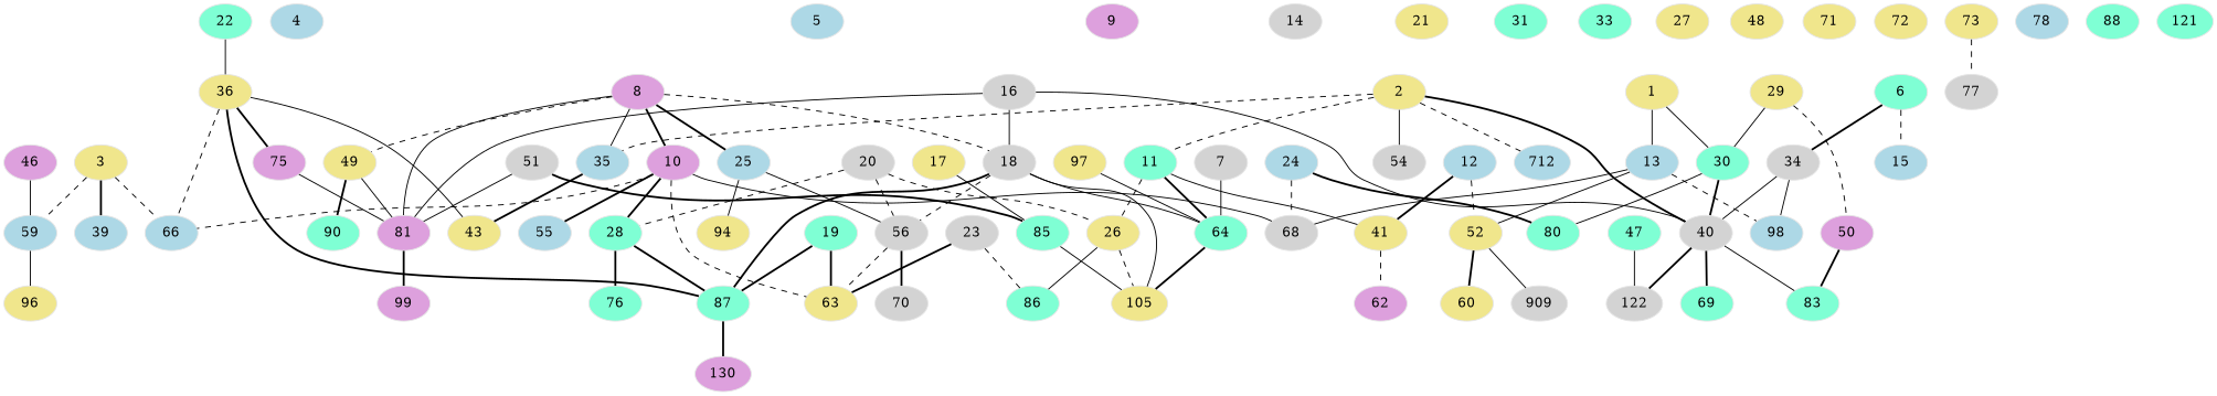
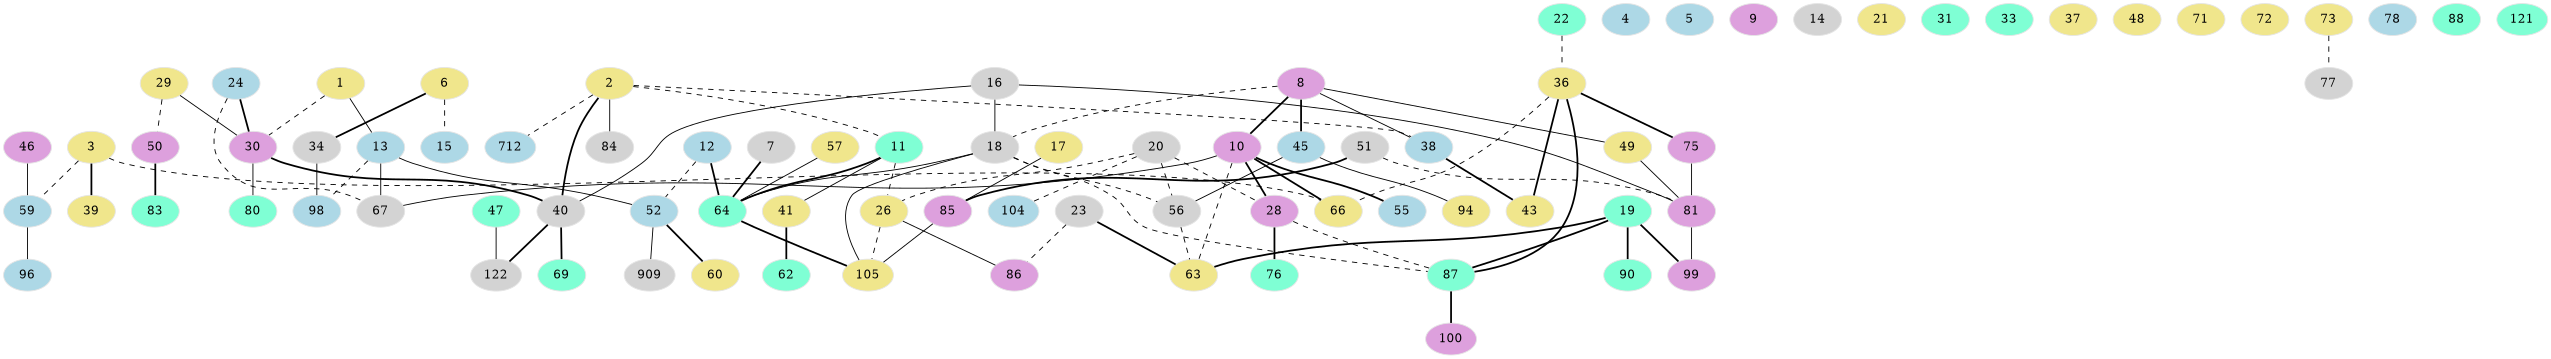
  graph {
    node [color=gray90 fillcolor=khaki style=filled]
    edge [style=solid]
    1 [super="+120"]
    13 [fillcolor=lightblue super="+89"]
-   30 [fillcolor=aquamarine super="+45"]
-   68 [fillcolor=lightgrey super="+114"]
-   52 [super="+67"]
+   30 [fillcolor=plum super="+45"]
+   68 [fillcolor=lightgrey super="+114" label=67]
+   52 [fillcolor=lightblue super="+67"]
    98 [fillcolor=lightblue]
    40 [fillcolor=lightgrey super="+103"]
    80 [fillcolor=aquamarine]
    2 [super="+44"]
    11 [fillcolor=aquamarine super="+111"]
-   38 [fillcolor=lightblue label=35]
-   54 [fillcolor=lightgrey]
+   38 [fillcolor=lightblue]
+   54 [fillcolor=lightgrey label=84]
    n13 [fillcolor=lightblue label=712]
    64 [fillcolor=aquamarine super="+102"]
    26 [super="+115"]
    41 [super="+53"]
    43 [super="+82"]
    69 [fillcolor=aquamarine]
    83 [fillcolor=aquamarine]
    122 [fillcolor=lightgrey]
    3 [super="+42"]
-   39 [fillcolor=lightblue]
+   39
    59 [fillcolor=lightblue super="+116"]
-   66 [fillcolor=lightblue]
-   96
+   66
+   96 [fillcolor=lightblue]
    4 [fillcolor=lightblue]
    5 [fillcolor=lightblue]
-   6 [fillcolor=aquamarine super="+117"]
+   6 [super="+117"]
    15 [fillcolor=lightblue]
    34 [fillcolor=lightgrey super="+95"]
    105
    7 [fillcolor=lightgrey]
    8 [fillcolor=plum super="+79"]
    10 [fillcolor=plum super="+35"]
    18 [fillcolor=lightgrey super="+97"]
-   25 [fillcolor=lightblue super="+27"]
+   25 [fillcolor=lightblue super="+27" label=45]
    49
    81 [fillcolor=plum super="+123"]
-   28 [fillcolor=aquamarine super="+32"]
+   28 [fillcolor=plum super="+32"]
    55 [fillcolor=lightblue super="+65"]
    63 [super="+119"]
    56 [fillcolor=lightgrey super="+58"]
    87 [fillcolor=aquamarine super="+92"]
    94
    99 [fillcolor=plum]
    9 [fillcolor=plum]
    76 [fillcolor=aquamarine]
-   86 [fillcolor=aquamarine]
-   62 [fillcolor=plum super="+113"]
+   86 [fillcolor=plum]
+   62 [fillcolor=aquamarine super="+113"]
    12 [fillcolor=lightblue super="+107"]
    60 [super="+91"]
    n52 [fillcolor=lightgrey label=909]
    14 [fillcolor=lightgrey]
    16 [fillcolor=lightgrey super="+101"]
    17 [super="+61"]
-   85 [fillcolor=aquamarine super="+108"]
-   70 [fillcolor=lightgrey]
-   100 [fillcolor=plum label=130]
+   85 [fillcolor=plum super="+108"]
+   100 [fillcolor=plum]
    19 [fillcolor=aquamarine super="+74"]
    90 [fillcolor=aquamarine]
    20 [fillcolor=lightgrey super="+118"]
+   104 [fillcolor=lightblue]
    21
    36 [super="+110"]
    75 [fillcolor=plum]
    22 [fillcolor=aquamarine]
    23 [fillcolor=lightgrey]
    24 [fillcolor=lightblue]
    29 [super="+93"]
    50 [fillcolor=plum]
    31 [fillcolor=aquamarine]
    33 [fillcolor=aquamarine]
-   37 [label=27]
+   37
    46 [fillcolor=plum]
    47 [fillcolor=aquamarine]
    48
    51 [fillcolor=lightgrey]
-   57 [super="+84" label=97]
+   57 [super="+84"]
    71 [super="+106"]
    72
    77 [fillcolor=lightgrey]
    73
    78 [fillcolor=lightblue]
    88 [fillcolor=aquamarine]
    121 [fillcolor=aquamarine]
    1 -- 13
-   1 -- 30
+   1 -- 30 [style=dashed]
    13 -- 68
    13 -- 52
    13 -- 98 [style=dashed]
    30 -- 40 [style=bold]
    30 -- 80
    52 -- 60 [style=bold]
    52 -- n52
    40 -- 69 [style=bold]
-   40 -- 83
    40 -- 122 [style=bold]
    2 -- 40 [style=bold]
    2 -- 11 [style=dashed]
    2 -- 38 [style=dashed]
    2 -- 54
    2 -- n13 [style=dashed]
    11 -- 64 [style=bold]
    11 -- 26 [style=dashed]
    11 -- 41
    38 -- 43 [style=bold]
    64 -- 105 [style=bold]
    26 -- 105 [style=dashed]
    26 -- 86
-   41 -- 62 [style=dashed]
+   41 -- 62 [style=bold]
    3 -- 39 [style=bold]
    3 -- 59 [style=dashed]
    3 -- 66 [style=dashed]
    59 -- 96
    6 -- 15 [style=dashed weight=2]
    6 -- 34 [style=bold]
    34 -- 98
-   34 -- 40
-   7 -- 64
+   7 -- 64 [style=bold]
    8 -- 38
    8 -- 10 [style=bold]
    8 -- 18 [style=dashed]
    8 -- 25 [style=bold]
-   8 -- 49 [style=dashed]
-   8 -- 81
+   8 -- 49
    10 -- 68
-   10 -- 66 [style=dashed]
+   10 -- 66 [style=bold]
    10 -- 28 [style=bold]
    10 -- 55 [style=bold]
    10 -- 63 [style=dashed]
    18 -- 64
    18 -- 105
    18 -- 56 [style=dashed]
-   18 -- 87 [style=bold]
+   18 -- 87 [style=dashed]
    25 -- 56
    25 -- 94
    49 -- 81
-   81 -- 99 [style=bold]
-   28 -- 87 [style=bold]
+   81 -- 99
+   28 -- 87 [style=dashed]
    28 -- 76 [style=bold]
    56 -- 63 [style=dashed]
-   56 -- 70 [style=bold weight=2]
    87 -- 100 [style=bold]
    12 -- 52 [style=dashed]
-   12 -- 41 [style=bold]
+   12 -- 64 [style=bold]
    16 -- 40
    16 -- 18
    16 -- 81
    17 -- 85
    85 -- 105
    19 -- 63 [style=bold]
    19 -- 87 [style=bold]
-   49 -- 90 [style=bold]
+   19 -- 99 [style=bold]
+   19 -- 90 [style=bold]
    20 -- 26 [style=dashed]
    20 -- 28 [style=dashed]
    20 -- 56 [style=dashed]
-   36 -- 43
+   20 -- 104 [style=dashed]
+   36 -- 43 [style=bold]
    36 -- 66 [style=dashed]
    36 -- 87 [style=bold]
    36 -- 75 [style=bold]
    75 -- 81
-   22 -- 36
+   22 -- 36 [style=dashed]
    23 -- 63 [style=bold]
    23 -- 86 [style=dashed]
-   24 -- 80 [style=bold]
+   24 -- 30 [style=bold]
    24 -- 68 [style=dashed]
    29 -- 30
    29 -- 50 [style=dashed]
    50 -- 83 [style=bold]
    46 -- 59
    47 -- 122
-   51 -- 81
+   51 -- 81 [style=dashed]
    51 -- 85 [style=bold]
    57 -- 64
    73 -- 77 [style=dashed]
  }
